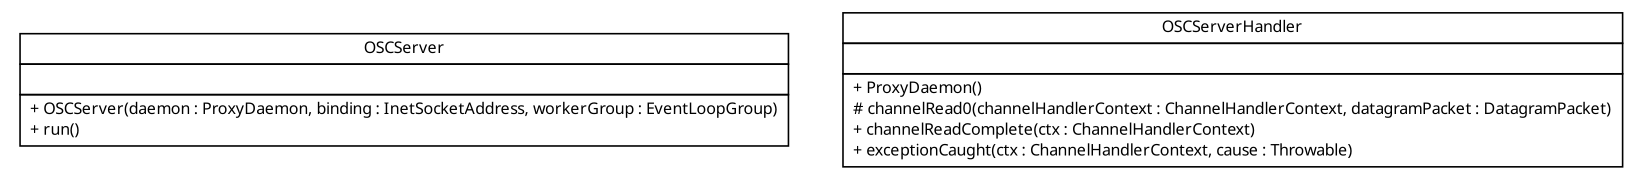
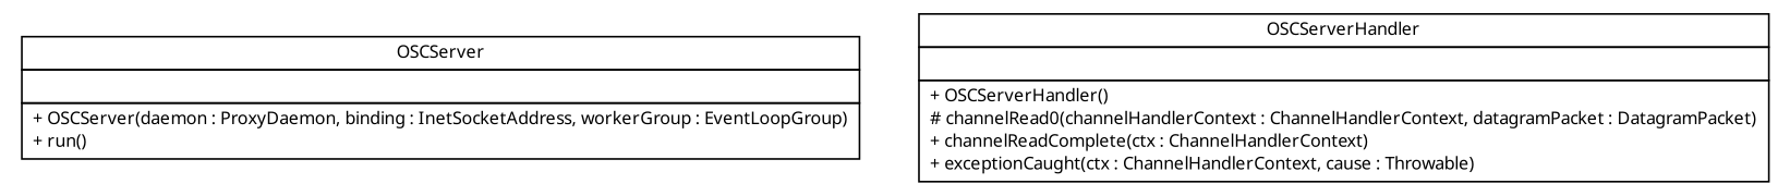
  digraph {
    nodesep=0.25
    ranksep=0.5
    fontname="Noto Sans"
    node [fontcolor=black fontname="Noto Sans" fontsize=10.0 shape=plaintext]
    n1 [label=<<table title="com.xley.lfosc.osc.server.OSCServer" border="0" cellborder="1" cellspacing="0" cellpadding="2" port="p" href="./OSCServer.html"> 		<tr><td><table border="0" cellspacing="0" cellpadding="1"> <tr><td align="center" balign="center"> OSCServer </td></tr> 		</table></td></tr> 		<tr><td><table border="0" cellspacing="0" cellpadding="1"> <tr><td align="left" balign="left">  </td></tr> 		</table></td></tr> 		<tr><td><table border="0" cellspacing="0" cellpadding="1"> <tr><td align="left" balign="left"> + OSCServer(daemon : ProxyDaemon, binding : InetSocketAddress, workerGroup : EventLoopGroup) </td></tr> <tr><td align="left" balign="left"> + run() </td></tr> 		</table></td></tr> 		</table>>]
-   n2 [label=<<table title="com.xley.lfosc.osc.server.OSCServerHandler" border="0" cellborder="1" cellspacing="0" cellpadding="2" port="p" href="./OSCServerHandler.html"> 		<tr><td><table border="0" cellspacing="0" cellpadding="1"> <tr><td align="center" balign="center"> OSCServerHandler </td></tr> 		</table></td></tr> 		<tr><td><table border="0" cellspacing="0" cellpadding="1"> <tr><td align="left" balign="left">  </td></tr> 		</table></td></tr> 		<tr><td><table border="0" cellspacing="0" cellpadding="1"> <tr><td align="left" balign="left"> + ProxyDaemon() </td></tr> <tr><td align="left" balign="left"> # channelRead0(channelHandlerContext : ChannelHandlerContext, datagramPacket : DatagramPacket) </td></tr> <tr><td align="left" balign="left"> + channelReadComplete(ctx : ChannelHandlerContext) </td></tr> <tr><td align="left" balign="left"> + exceptionCaught(ctx : ChannelHandlerContext, cause : Throwable) </td></tr> 		</table></td></tr> 		</table>>]
+   n2 [label=<<table title="com.xley.lfosc.osc.server.OSCServerHandler" border="0" cellborder="1" cellspacing="0" cellpadding="2" port="p" href="./OSCServerHandler.html"> 		<tr><td><table border="0" cellspacing="0" cellpadding="1"> <tr><td align="center" balign="center"> OSCServerHandler </td></tr> 		</table></td></tr> 		<tr><td><table border="0" cellspacing="0" cellpadding="1"> <tr><td align="left" balign="left">  </td></tr> 		</table></td></tr> 		<tr><td><table border="0" cellspacing="0" cellpadding="1"> <tr><td align="left" balign="left"> + OSCServerHandler() </td></tr> <tr><td align="left" balign="left"> # channelRead0(channelHandlerContext : ChannelHandlerContext, datagramPacket : DatagramPacket) </td></tr> <tr><td align="left" balign="left"> + channelReadComplete(ctx : ChannelHandlerContext) </td></tr> <tr><td align="left" balign="left"> + exceptionCaught(ctx : ChannelHandlerContext, cause : Throwable) </td></tr> 		</table></td></tr> 		</table>>]
  }
